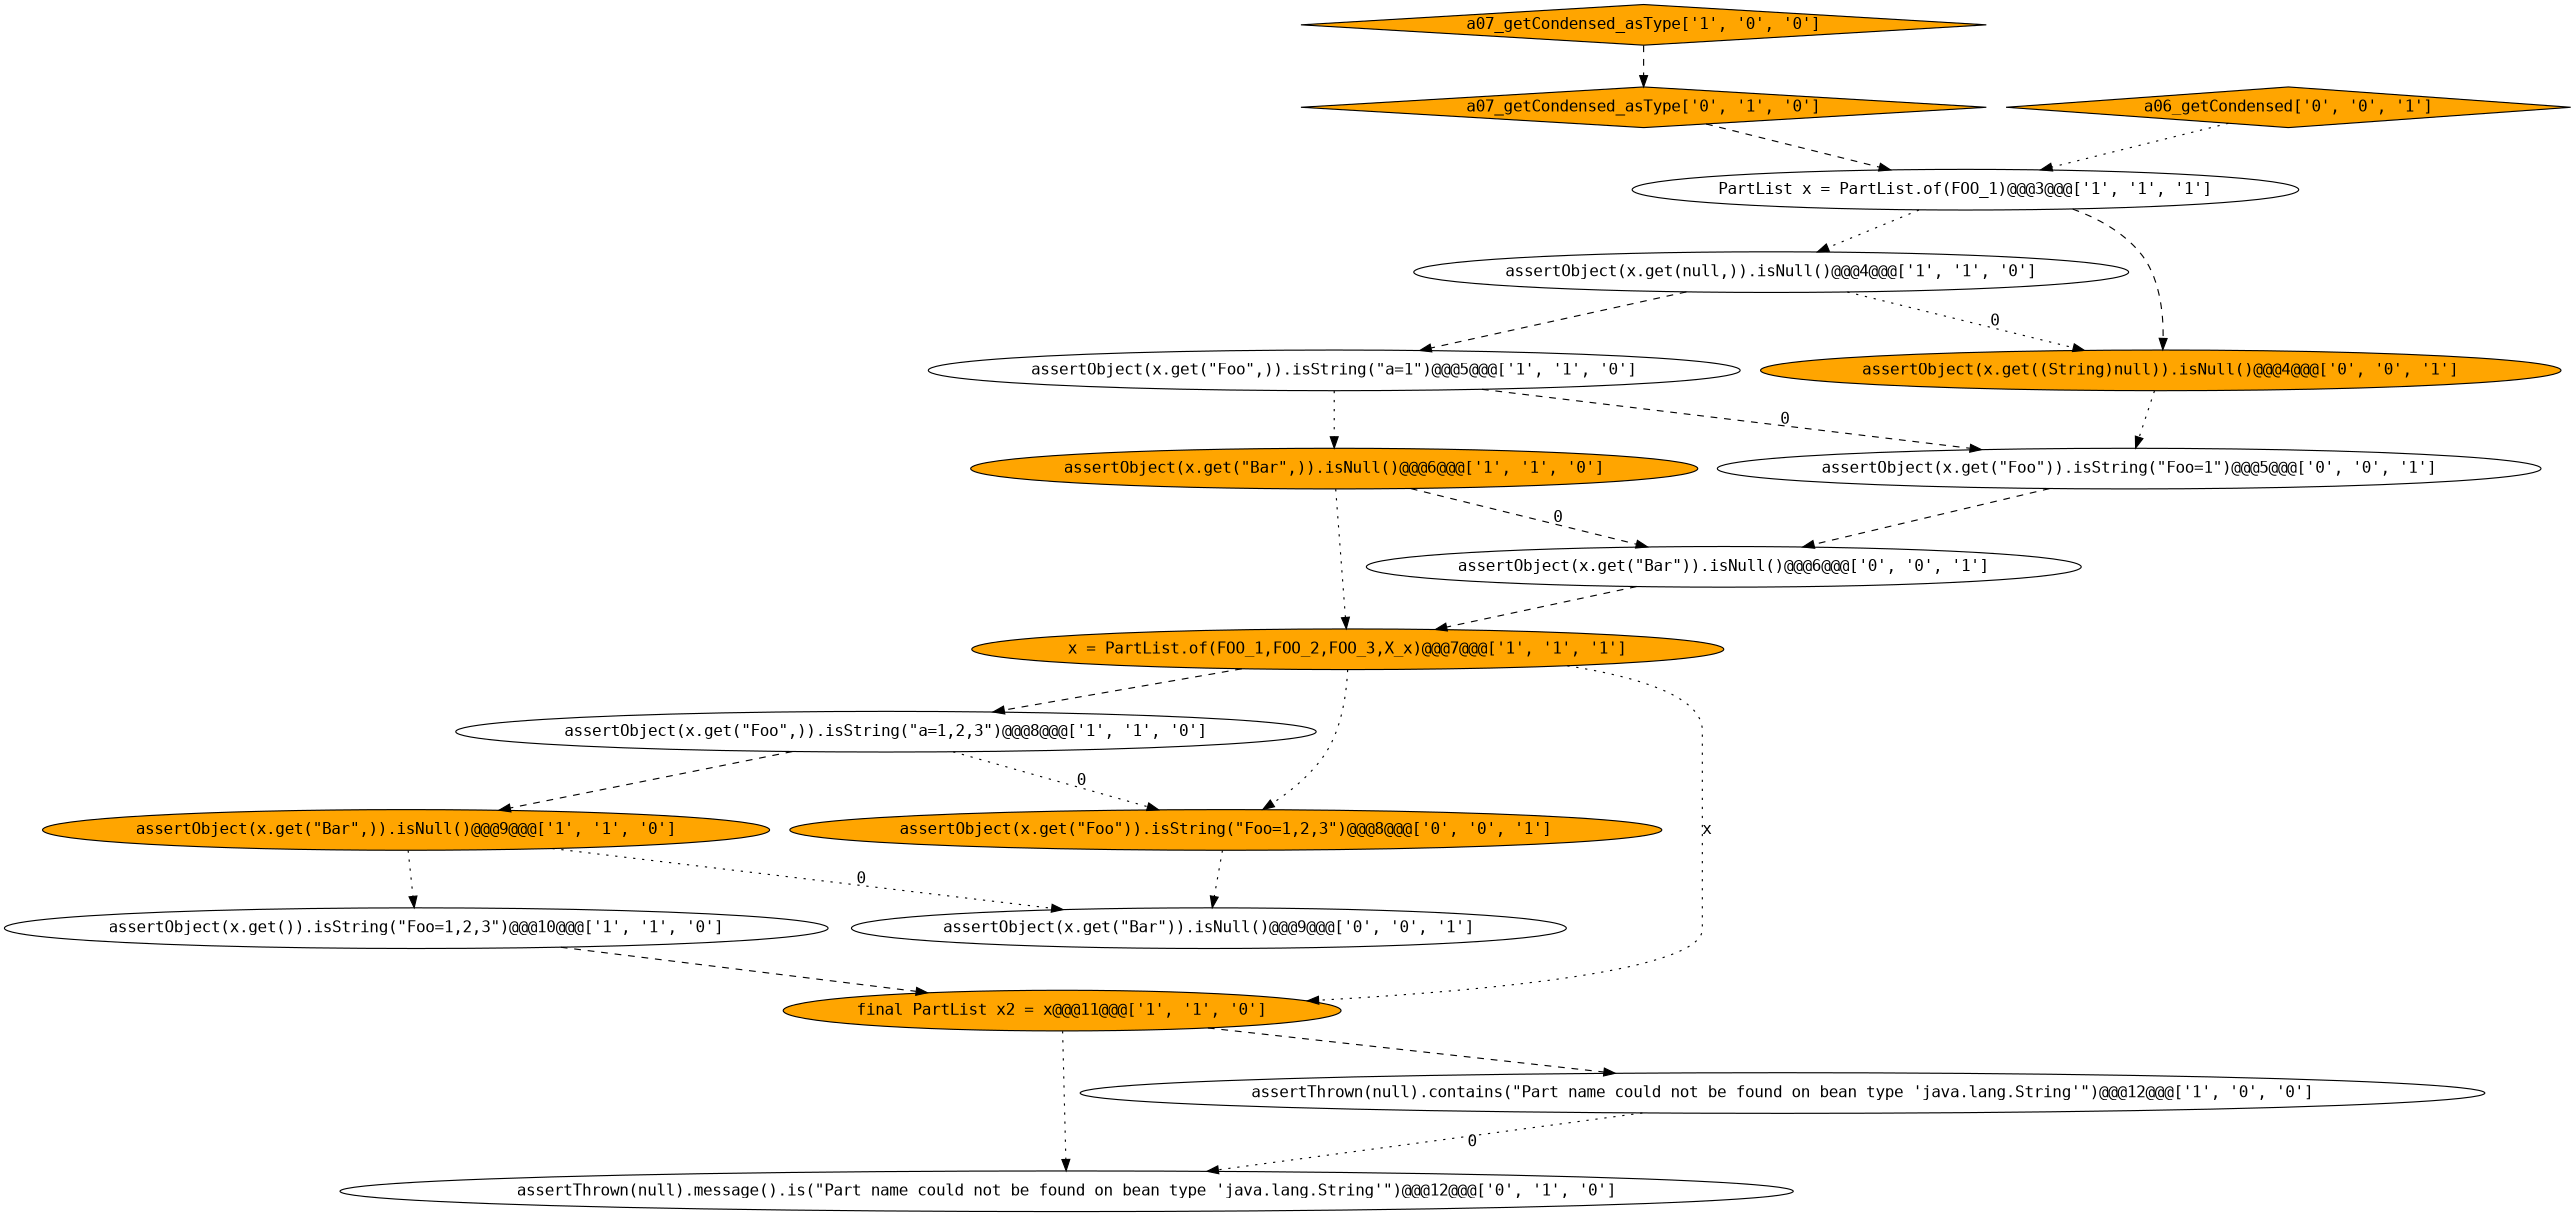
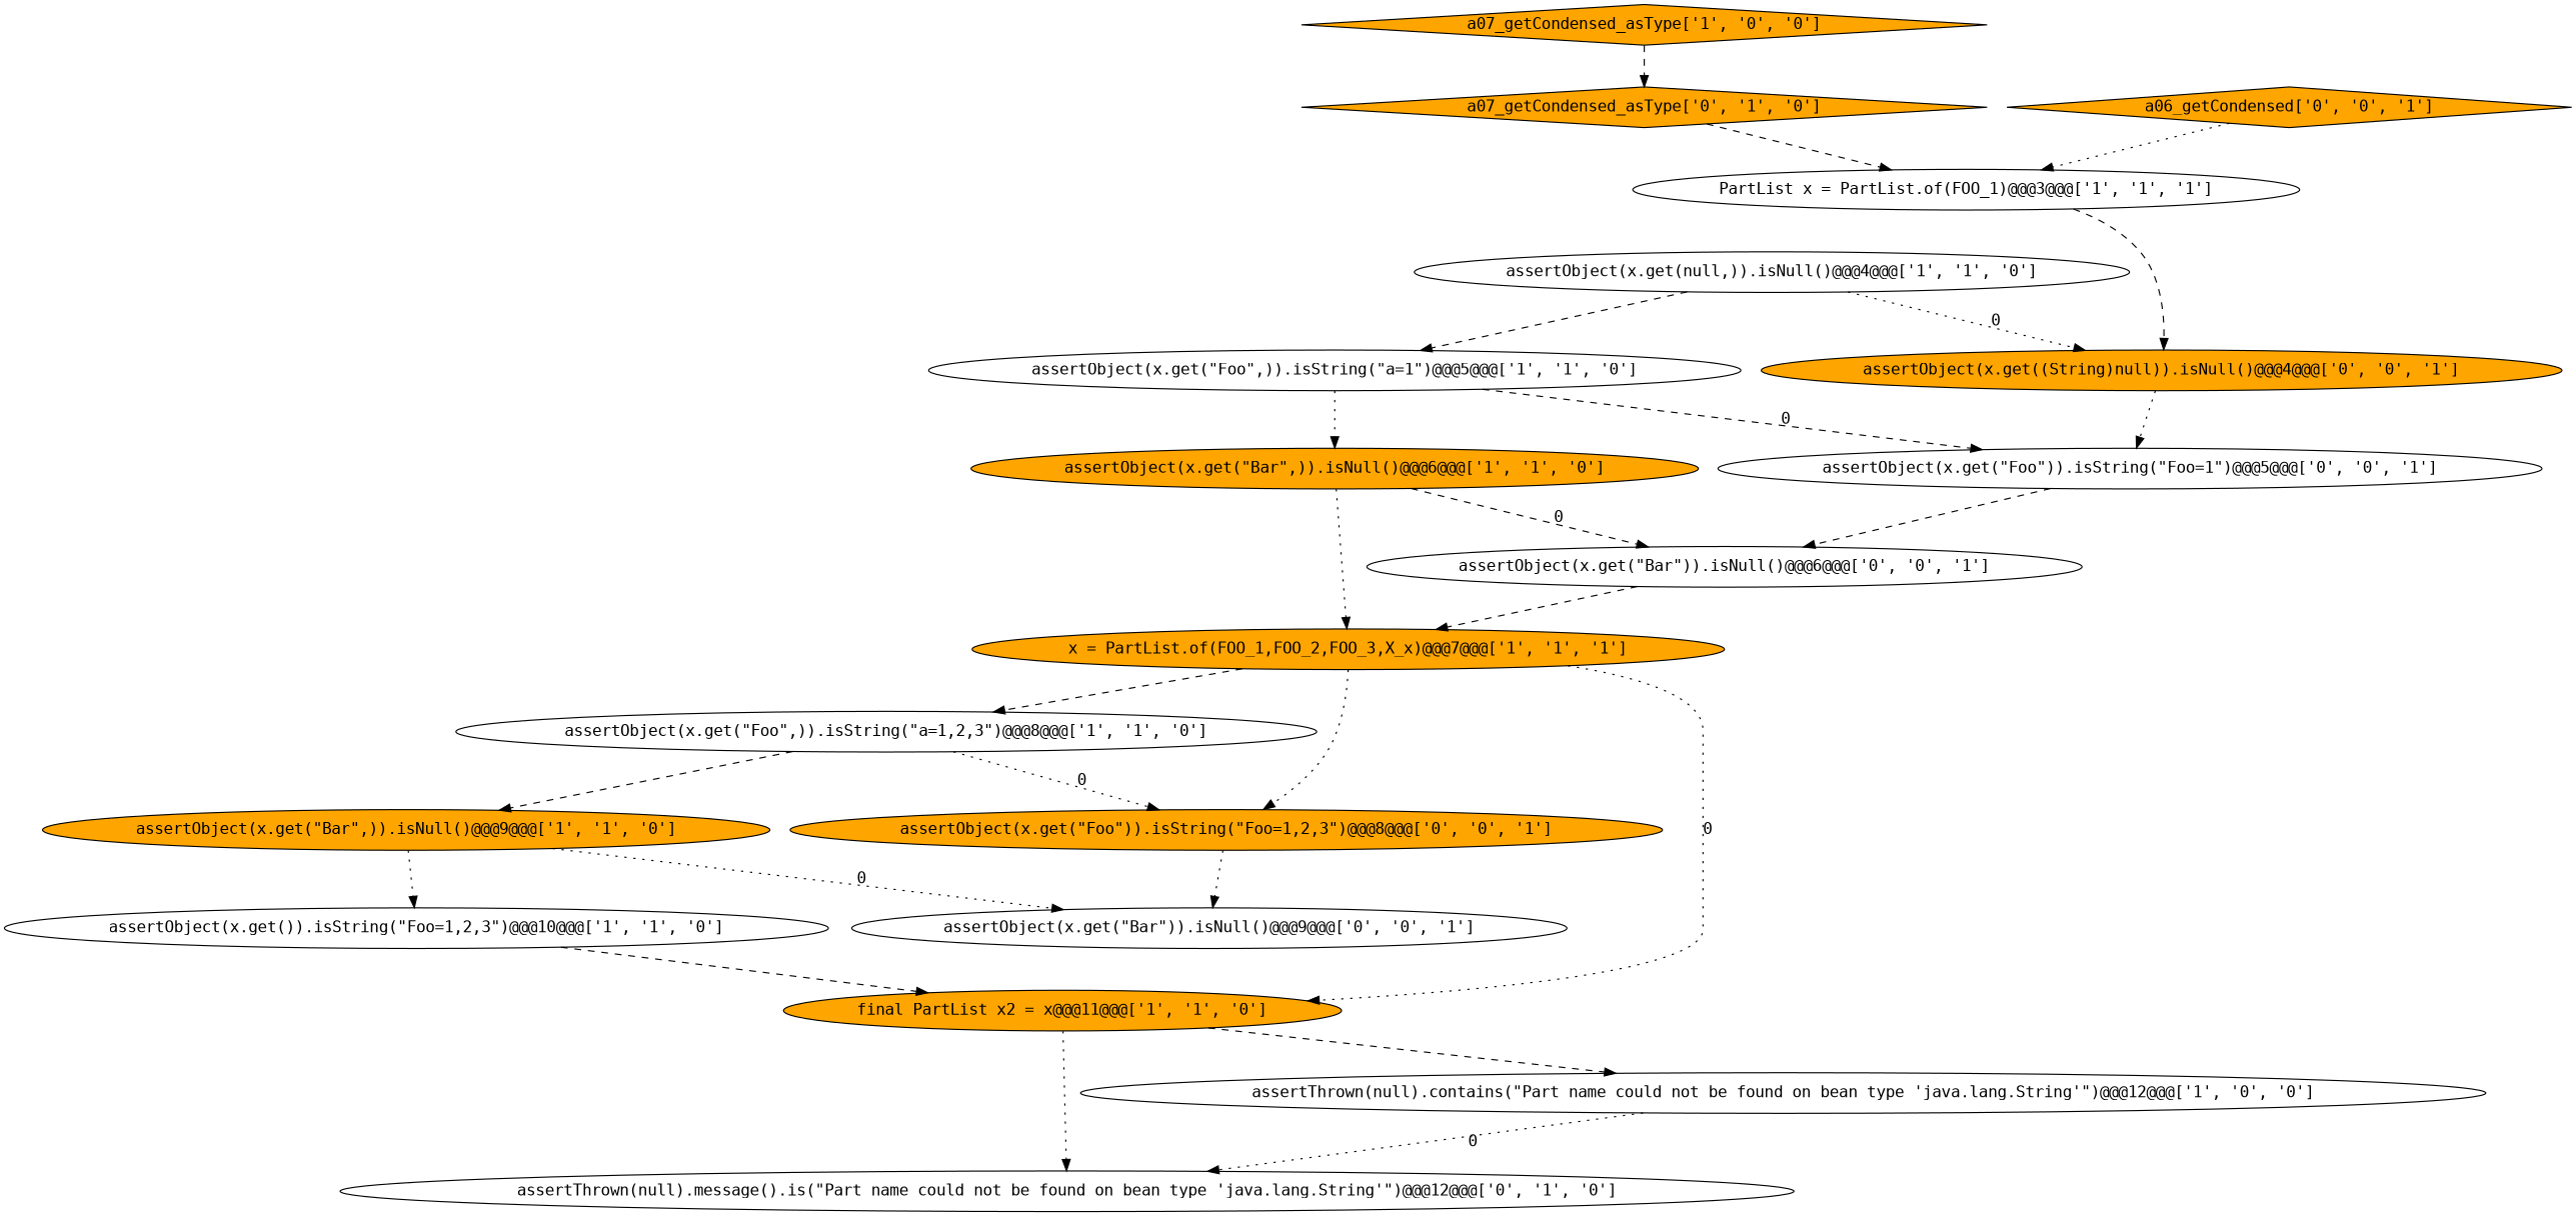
  digraph {
    fontname="DejaVu Sans Mono"
    node [fillcolor=white fontname="DejaVu Sans Mono" shape=ellipse style=filled]
    edge [fontname="DejaVu Sans Mono" style=dotted]
    n1 [fillcolor=orange label="assertObject(x.get(\"Bar\",)).isNull()@@@9@@@['1', '1', '0']"]
    n2 [label="assertObject(x.get()).isString(\"Foo=1,2,3\")@@@10@@@['1', '1', '0']"]
    n3 [label="assertObject(x.get(\"Bar\")).isNull()@@@9@@@['0', '0', '1']"]
    n4 [fillcolor=orange label="final PartList x2 = x@@@11@@@['1', '1', '0']"]
    n5 [label="assertThrown(null).contains(\"Part name could not be found on bean type 'java.lang.String'\")@@@12@@@['1', '0', '0']"]
    n6 [label="assertThrown(null).message().is(\"Part name could not be found on bean type 'java.lang.String'\")@@@12@@@['0', '1', '0']"]
    n7 [label="assertObject(x.get(null,)).isNull()@@@4@@@['1', '1', '0']"]
    n8 [label="assertObject(x.get(\"Foo\",)).isString(\"a=1\")@@@5@@@['1', '1', '0']"]
    n9 [fillcolor=orange label="assertObject(x.get((String)null)).isNull()@@@4@@@['0', '0', '1']"]
    n10 [label="assertObject(x.get(\"Foo\")).isString(\"Foo=1\")@@@5@@@['0', '0', '1']"]
    n11 [fillcolor=orange label="assertObject(x.get(\"Bar\",)).isNull()@@@6@@@['1', '1', '0']"]
    n12 [label="assertObject(x.get(\"Bar\")).isNull()@@@6@@@['0', '0', '1']"]
    n13 [fillcolor=orange label="x = PartList.of(FOO_1,FOO_2,FOO_3,X_x)@@@7@@@['1', '1', '1']"]
    n14 [fillcolor=orange label="a07_getCondensed_asType['0', '1', '0']" shape=diamond]
    n15 [label="PartList x = PartList.of(FOO_1)@@@3@@@['1', '1', '1']"]
    n16 [fillcolor=orange label="a06_getCondensed['0', '0', '1']" shape=diamond]
    n17 [label="assertObject(x.get(\"Foo\",)).isString(\"a=1,2,3\")@@@8@@@['1', '1', '0']"]
    n18 [fillcolor=orange label="assertObject(x.get(\"Foo\")).isString(\"Foo=1,2,3\")@@@8@@@['0', '0', '1']"]
    n19 [fillcolor=orange label="a07_getCondensed_asType['1', '0', '0']" shape=diamond]
    n1 -> n2
    n1 -> n3 [label=0]
    n2 -> n4 [style=dashed]
    n4 -> n5 [style=dashed]
    n4 -> n6
    n5 -> n6 [label=0]
    n7 -> n8 [style=dashed]
    n7 -> n9 [label=0]
    n8 -> n10 [label=0 style=dashed]
    n8 -> n11
    n9 -> n10
    n10 -> n12 [style=dashed]
    n11 -> n12 [label=0 style=dashed]
    n11 -> n13
    n12 -> n13 [style=dashed]
-   n13 -> n4 [label=x]
+   n13 -> n4 [label=0]
    n13 -> n17 [style=dashed]
    n13 -> n18
    n14 -> n15 [style=dashed]
-   n15 -> n7
    n15 -> n9 [style=dashed]
    n16 -> n15
    n17 -> n1 [style=dashed]
    n17 -> n18 [label=0]
    n18 -> n3
    n19 -> n14 [style=dashed]
  }
